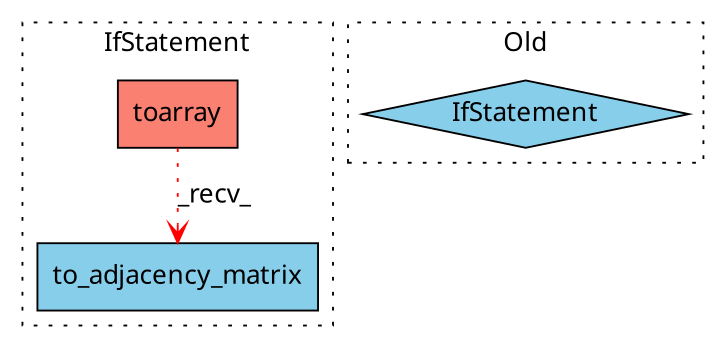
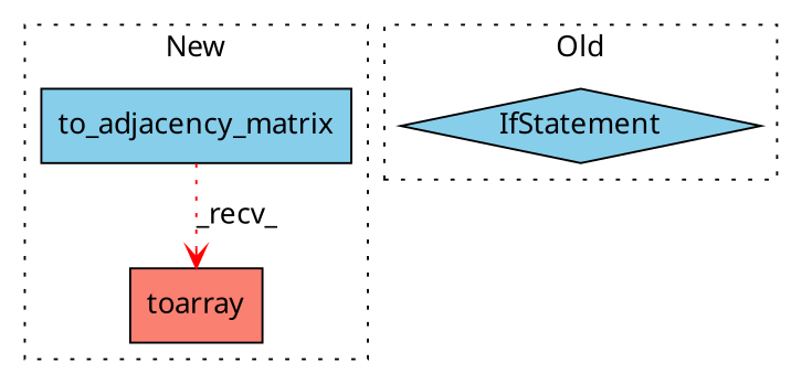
  digraph {
    fontname="Noto Sans"
    node [a=32 shape=box style=filled fillcolor=skyblue fontname="Noto Sans"]
    n1 [l=21 label=to_adjacency_matrix s=10775]
    n2 [l=9 label=toarray s=10797 fillcolor=salmon]
    n3 [a=25 l=35 label=IfStatement s=12744 shape=diamond]
    subgraph cluster_1 {
-     label=IfStatement
+     label=New
      style=dotted
      n1
      n2
    }
    subgraph cluster_2 {
      label=Old
      style=dotted
      n3
    }
-   n2 -> n1 [label=_recv_ color=red style=dotted arrowhead=vee fontname="Noto Sans"]
+   n1 -> n2 [label=_recv_ color=red style=dotted arrowhead=vee fontname="Noto Sans"]
  }
